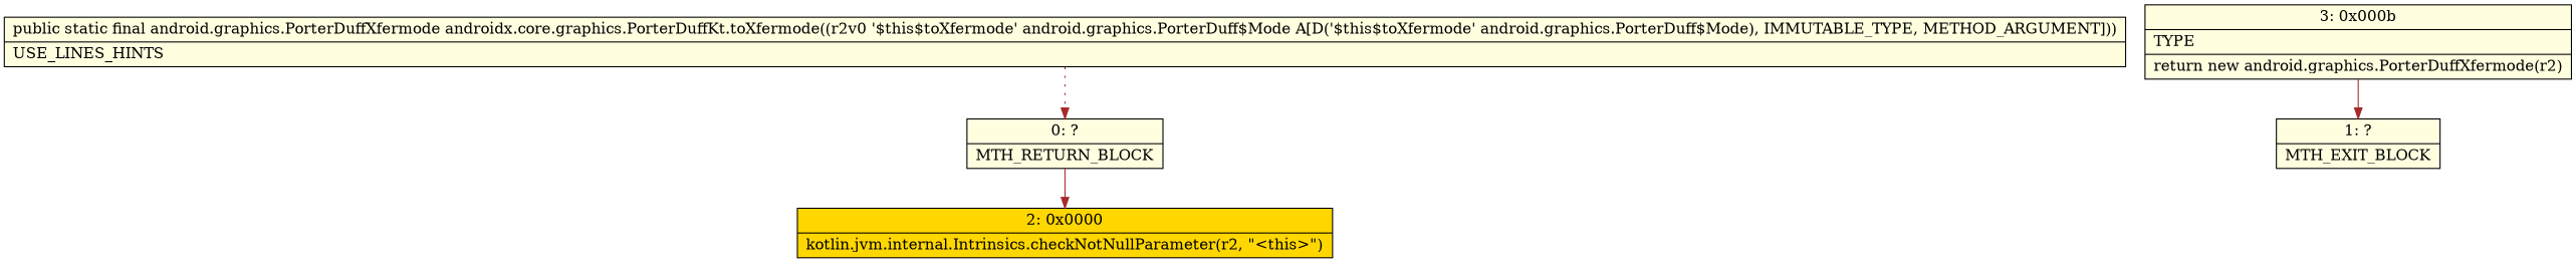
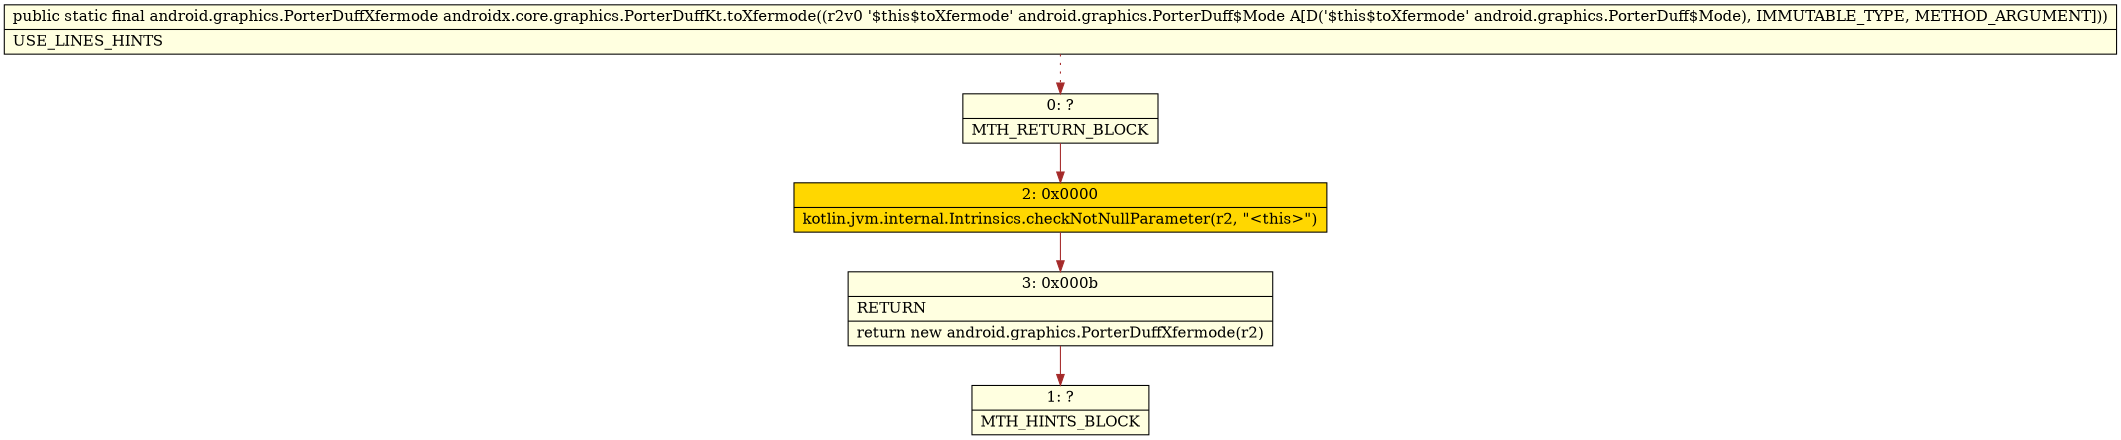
  digraph {
    fontname="DejaVu Serif"
    node [fillcolor=lightyellow fontname="DejaVu Serif" shape=record style=filled]
    edge [color=brown fontname="DejaVu Serif" style=solid]
    n1 [label="{0\:\ ?|MTH_RETURN_BLOCK\l}"]
    n2 [fillcolor=gold label="{2\:\ 0x0000|kotlin.jvm.internal.Intrinsics.checkNotNullParameter(r2, \"\<this\>\")\l}"]
-   n3 [label="{3\:\ 0x000b|TYPE\l|return new android.graphics.PorterDuffXfermode(r2)\l}"]
-   n4 [label="{1\:\ ?|MTH_EXIT_BLOCK\l}"]
+   n3 [label="{3\:\ 0x000b|RETURN\l|return new android.graphics.PorterDuffXfermode(r2)\l}"]
+   n4 [label="{1\:\ ?|MTH_HINTS_BLOCK\l}"]
    n5 [label="{public static final android.graphics.PorterDuffXfermode androidx.core.graphics.PorterDuffKt.toXfermode((r2v0 '$this$toXfermode' android.graphics.PorterDuff$Mode A[D('$this$toXfermode' android.graphics.PorterDuff$Mode), IMMUTABLE_TYPE, METHOD_ARGUMENT]))  | USE_LINES_HINTS\l}"]
    n1 -> n2
+   n2 -> n3
    n3 -> n4
    n5 -> n1 [style=dotted]
  }
